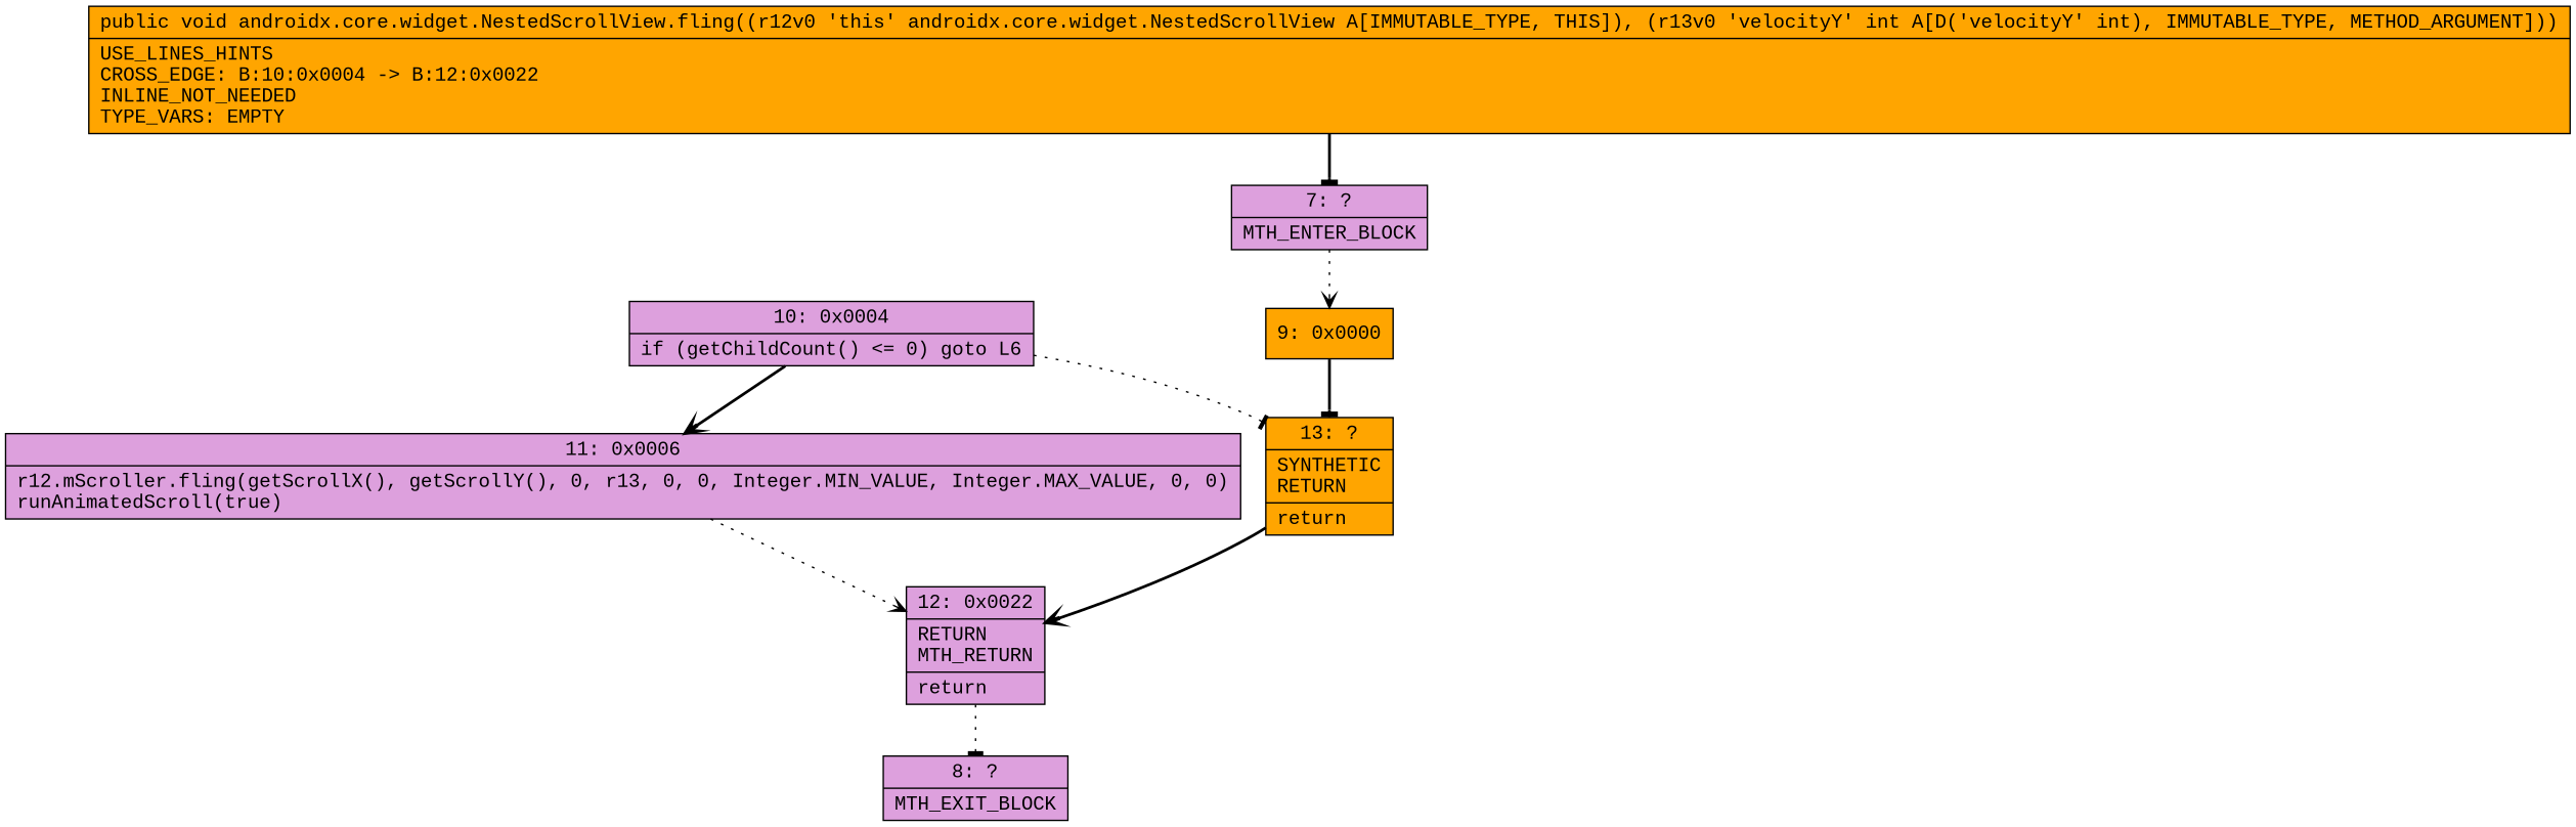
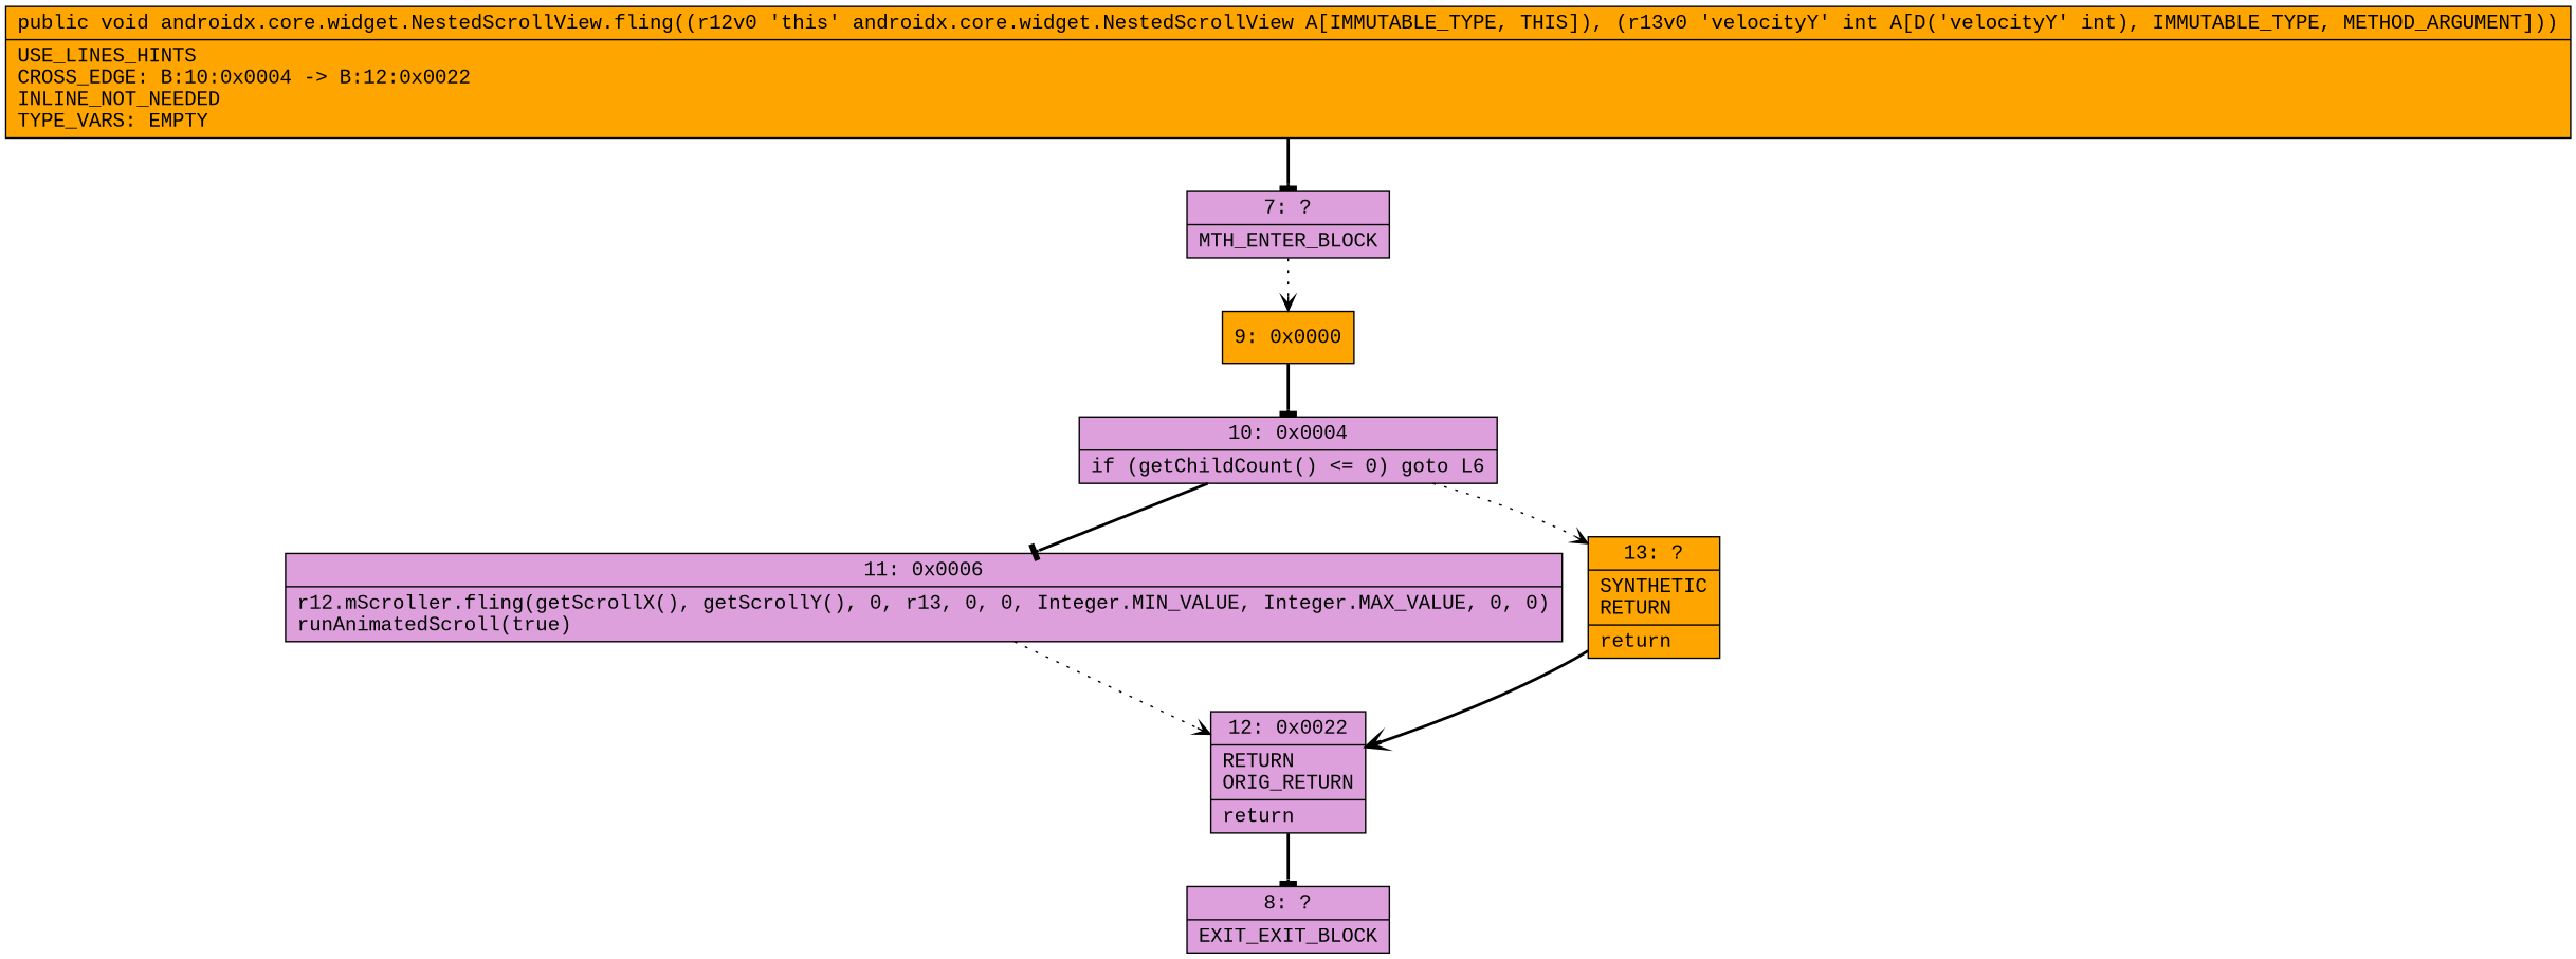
  digraph {
    fontname="Liberation Mono"
    node [fillcolor=plum fontname="Liberation Mono" shape=record style=filled]
    edge [arrowhead=vee fontname="Liberation Mono" style=dotted]
    n1 [label="{7\:\ ?|MTH_ENTER_BLOCK\l}"]
    n2 [fillcolor=orange label="{9\:\ 0x0000}"]
    n3 [label="{10\:\ 0x0004|if (getChildCount() \<= 0) goto L6\l}"]
    n4 [label="{11\:\ 0x0006|r12.mScroller.fling(getScrollX(), getScrollY(), 0, r13, 0, 0, Integer.MIN_VALUE, Integer.MAX_VALUE, 0, 0)\lrunAnimatedScroll(true)\l}"]
    n5 [fillcolor=orange label="{13\:\ ?|SYNTHETIC\lRETURN\l|return\l}"]
-   n6 [label="{12\:\ 0x0022|RETURN\lMTH_RETURN\l|return\l}"]
-   n7 [label="{8\:\ ?|MTH_EXIT_BLOCK\l}"]
+   n6 [label="{12\:\ 0x0022|RETURN\lORIG_RETURN\l|return\l}"]
+   n7 [label="{8\:\ ?|EXIT_EXIT_BLOCK\l}"]
    n8 [fillcolor=orange label="{public void androidx.core.widget.NestedScrollView.fling((r12v0 'this' androidx.core.widget.NestedScrollView A[IMMUTABLE_TYPE, THIS]), (r13v0 'velocityY' int A[D('velocityY' int), IMMUTABLE_TYPE, METHOD_ARGUMENT]))  | USE_LINES_HINTS\lCROSS_EDGE: B:10:0x0004 \-\> B:12:0x0022\lINLINE_NOT_NEEDED\lTYPE_VARS: EMPTY\l}"]
    n1 -> n2
-   n2 -> n5 [arrowhead=tee style=bold]
-   n3 -> n4 [style=bold]
-   n3 -> n5 [arrowhead=tee]
+   n2 -> n3 [arrowhead=tee style=bold]
+   n3 -> n4 [arrowhead=tee style=bold]
+   n3 -> n5
    n4 -> n6
    n5 -> n6 [style=bold]
-   n6 -> n7 [arrowhead=tee]
+   n6 -> n7 [arrowhead=tee style=bold]
    n8 -> n1 [arrowhead=tee style=bold]
  }
